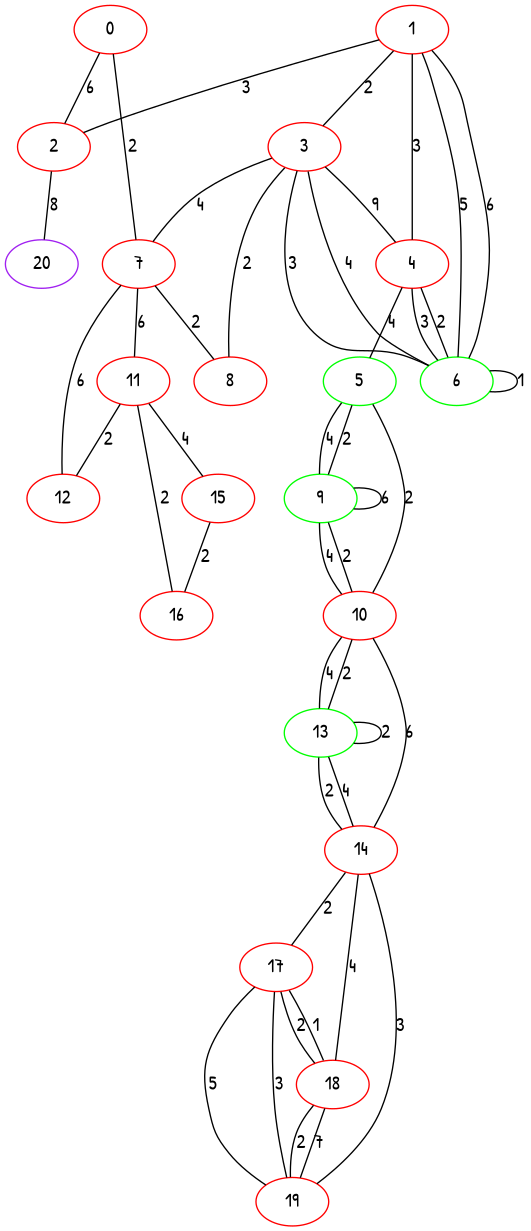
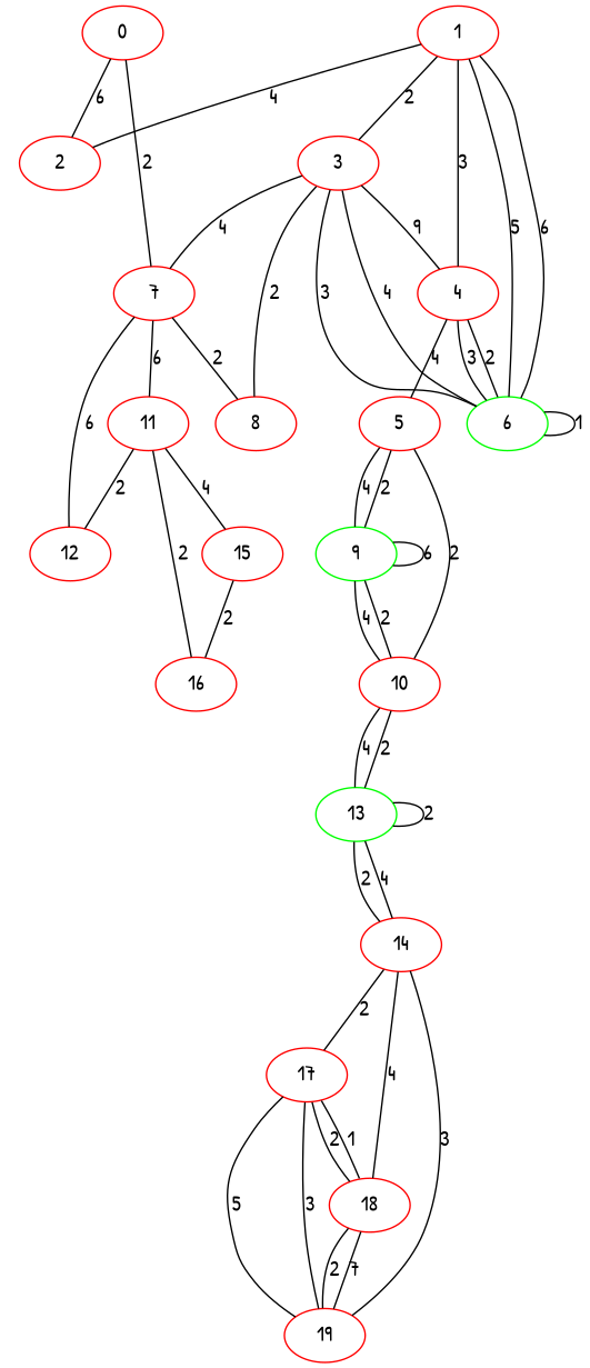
  graph {
    fontname="Patrick Hand"
    node [color=red fontname="Patrick Hand" weight=1]
    edge [fontname="Patrick Hand"]
    0
    2
    7
    1
    3
    4
    6 [color=green weight=2]
-   20 [color=purple weight=4]
    8
-   5 [color=green]
+   5
    11
    12
    9 [color=green weight=2]
    10
    13 [color=green weight=2]
    14
    15
    16
    17
    18
    19
    0 -- 2 [label=6]
    0 -- 7 [label=2]
-   2 -- 20 [label=8]
    7 -- 8 [label=2]
    7 -- 11 [label=6]
    7 -- 12 [label=6]
-   1 -- 2 [label=3]
+   1 -- 2 [label=4]
    1 -- 3 [label=2]
    1 -- 4 [label=3]
    1 -- 6 [label=5]
    1 -- 6 [label=6]
    3 -- 7 [label=4]
    3 -- 4 [label=9]
    3 -- 6 [label=3]
    3 -- 6 [label=4]
    3 -- 8 [label=2]
    4 -- 6 [label=2]
    4 -- 6 [label=3]
    4 -- 5 [label=4]
    6 -- 6 [label=1]
    5 -- 9 [label=2]
    5 -- 9 [label=4]
    5 -- 10 [label=2]
    11 -- 12 [label=2]
    11 -- 15 [label=4]
    11 -- 16 [label=2]
    9 -- 9 [label=6]
    9 -- 10 [label=4]
    9 -- 10 [label=2]
    10 -- 13 [label=2]
    10 -- 13 [label=4]
-   10 -- 14 [label=6]
    13 -- 13 [label=2]
    13 -- 14 [label=4]
    13 -- 14 [label=2]
    14 -- 17 [label=2]
    14 -- 18 [label=4]
    14 -- 19 [label=3]
    15 -- 16 [label=2]
    17 -- 18 [label=2]
    17 -- 18 [label=1]
    17 -- 19 [label=5]
    17 -- 19 [label=3]
    18 -- 19 [label=7]
    18 -- 19 [label=2]
  }
